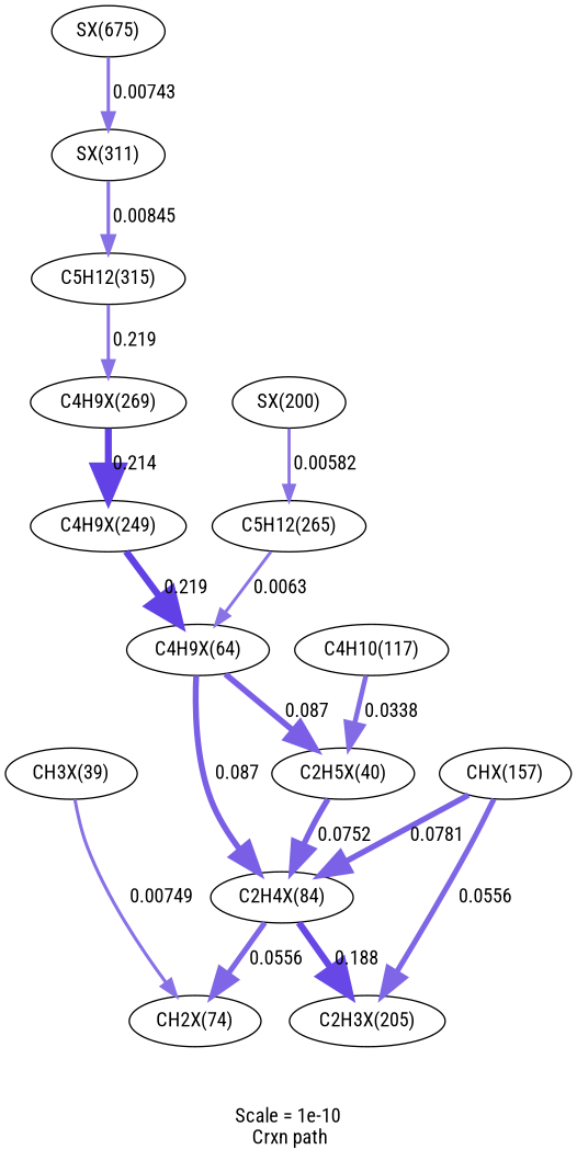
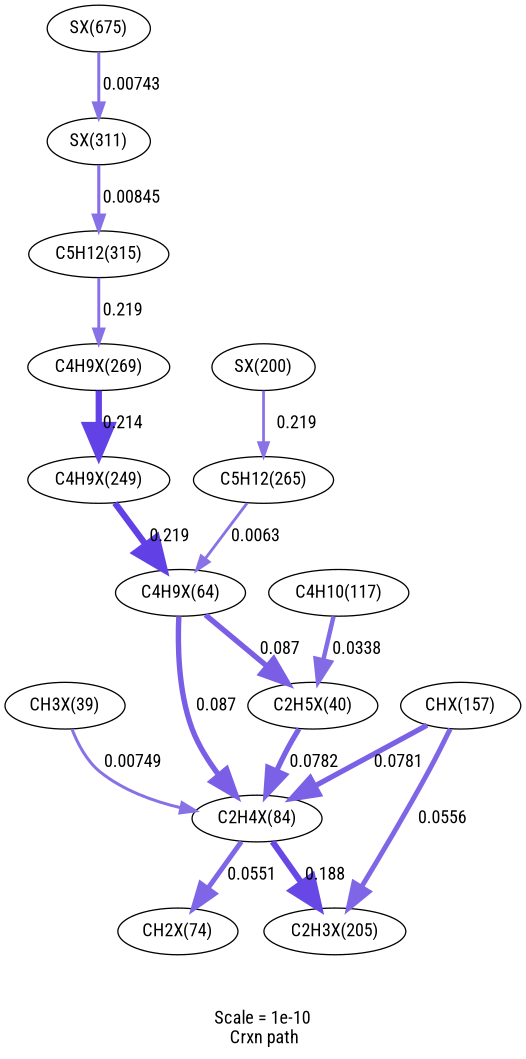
  digraph {
    fontname="Roboto Condensed"
    label="Scale = 1e-10\l Crxn path"
    node [fontname="Roboto Condensed"]
    edge [arrowsize=2.04 color="0.7, 0.507, 0.9" fontname="Roboto Condensed" style="setlinewidth(3.82)"]
    n1 [label="C2H5X(40)"]
    n2 [label="C2H4X(84)"]
    n3 [label="CH2X(74)"]
    n4 [label="C2H3X(205)"]
    n5 [label="CHX(157)"]
    n6 [label="C4H10(117)"]
    n7 [label="C4H9X(64)"]
    n8 [label="CH3X(39)"]
    n9 [label="C4H9X(249)"]
    n10 [label="C5H12(265)"]
    n11 [label="C4H9X(269)"]
    n12 [label="C5H12(315)"]
    n13 [label="SX(675)"]
    n14 [label="SX(311)"]
    n15 [label="SX(200)"]
-   n1 -> n2 [color="0.7, 0.578, 0.9" label=" 0.0752" style="setlinewidth(4.08)"]
-   n2 -> n3 [arrowsize=1.91 color="0.7, 0.556, 0.9" label=" 0.0556"]
+   n1 -> n2 [color="0.7, 0.578, 0.9" label=" 0.0782" style="setlinewidth(4.08)"]
+   n2 -> n3 [arrowsize=1.91 color="0.7, 0.556, 0.9" label=" 0.0551"]
    n2 -> n4 [arrowsize=2.37 color="0.7, 0.688, 0.9" label=" 0.188" style="setlinewidth(4.74)"]
    n5 -> n2 [color="0.7, 0.578, 0.9" label=" 0.0781" style="setlinewidth(4.07)"]
    n5 -> n4 [arrowsize=1.91 color="0.7, 0.556, 0.9" label=" 0.0556"]
    n6 -> n1 [arrowsize=1.72 color="0.7, 0.534, 0.9" label=" 0.0338" style="setlinewidth(3.44)"]
    n7 -> n1 [arrowsize=2.08 color="0.7, 0.587, 0.9" label=" 0.087" style="setlinewidth(4.16)"]
    n7 -> n2 [arrowsize=2.08 color="0.7, 0.587, 0.9" label=" 0.087" style="setlinewidth(4.16)"]
-   n8 -> n3 [arrowsize=1.15 label=" 0.00749" style="setlinewidth(2.31)"]
+   n8 -> n2 [arrowsize=1.15 label=" 0.00749" style="setlinewidth(2.31)"]
    n9 -> n7 [arrowsize=2.43 color="0.7, 0.719, 0.9" label=" 0.219" style="setlinewidth(4.85)"]
    n10 -> n7 [arrowsize=1.09 color="0.7, 0.506, 0.9" label=" 0.0063" style="setlinewidth(2.17)"]
    n11 -> n9 [arrowsize=2.42 color="0.7, 0.714, 0.9" label=" 0.214" style="setlinewidth(4.84)"]
    n12 -> n11 [arrowsize=1.12 label=" 0.219" style="setlinewidth(2.24)"]
    n13 -> n14 [arrowsize=1.15 label=" 0.00743" style="setlinewidth(2.3)"]
    n14 -> n12 [arrowsize=1.2 color="0.7, 0.508, 0.9" label=" 0.00845" style="setlinewidth(2.4)"]
-   n15 -> n10 [arrowsize=1.06 color="0.7, 0.506, 0.9" label=" 0.00582" style="setlinewidth(2.12)"]
+   n15 -> n10 [arrowsize=1.06 color="0.7, 0.506, 0.9" label=" 0.219" style="setlinewidth(2.12)"]
  }
